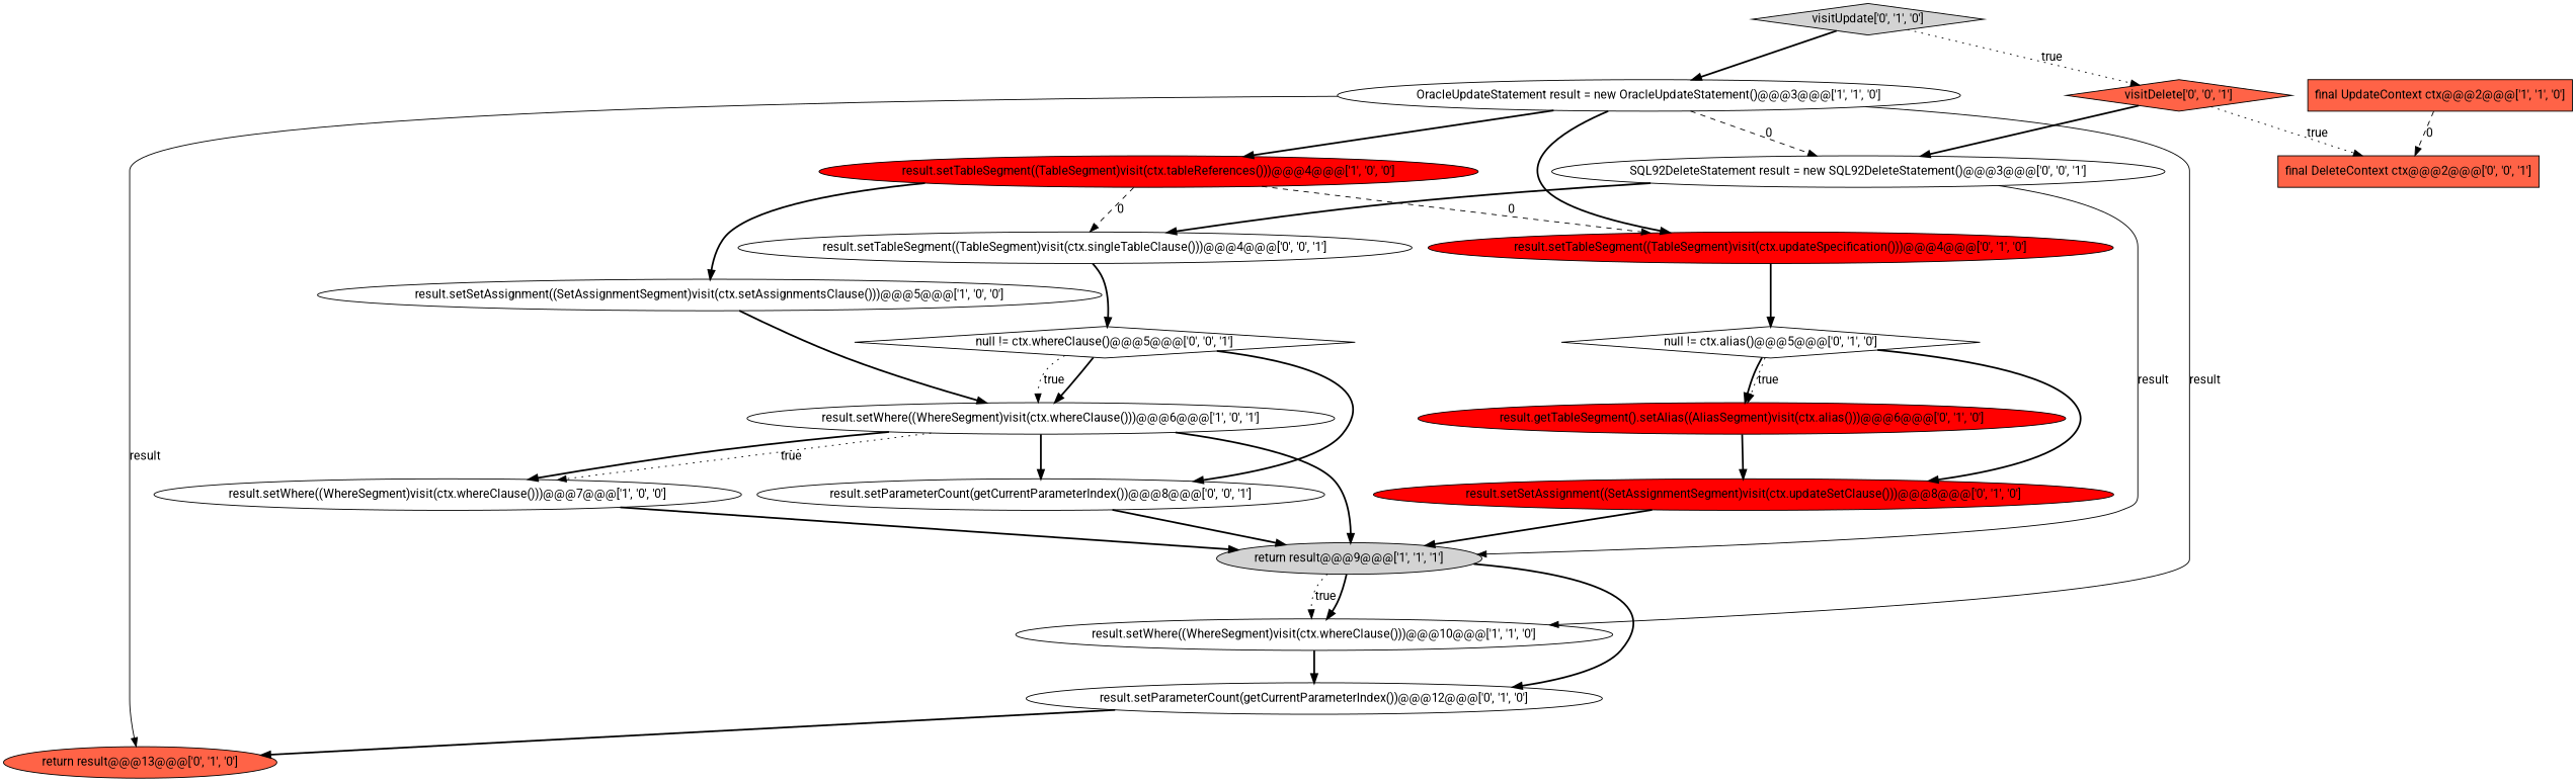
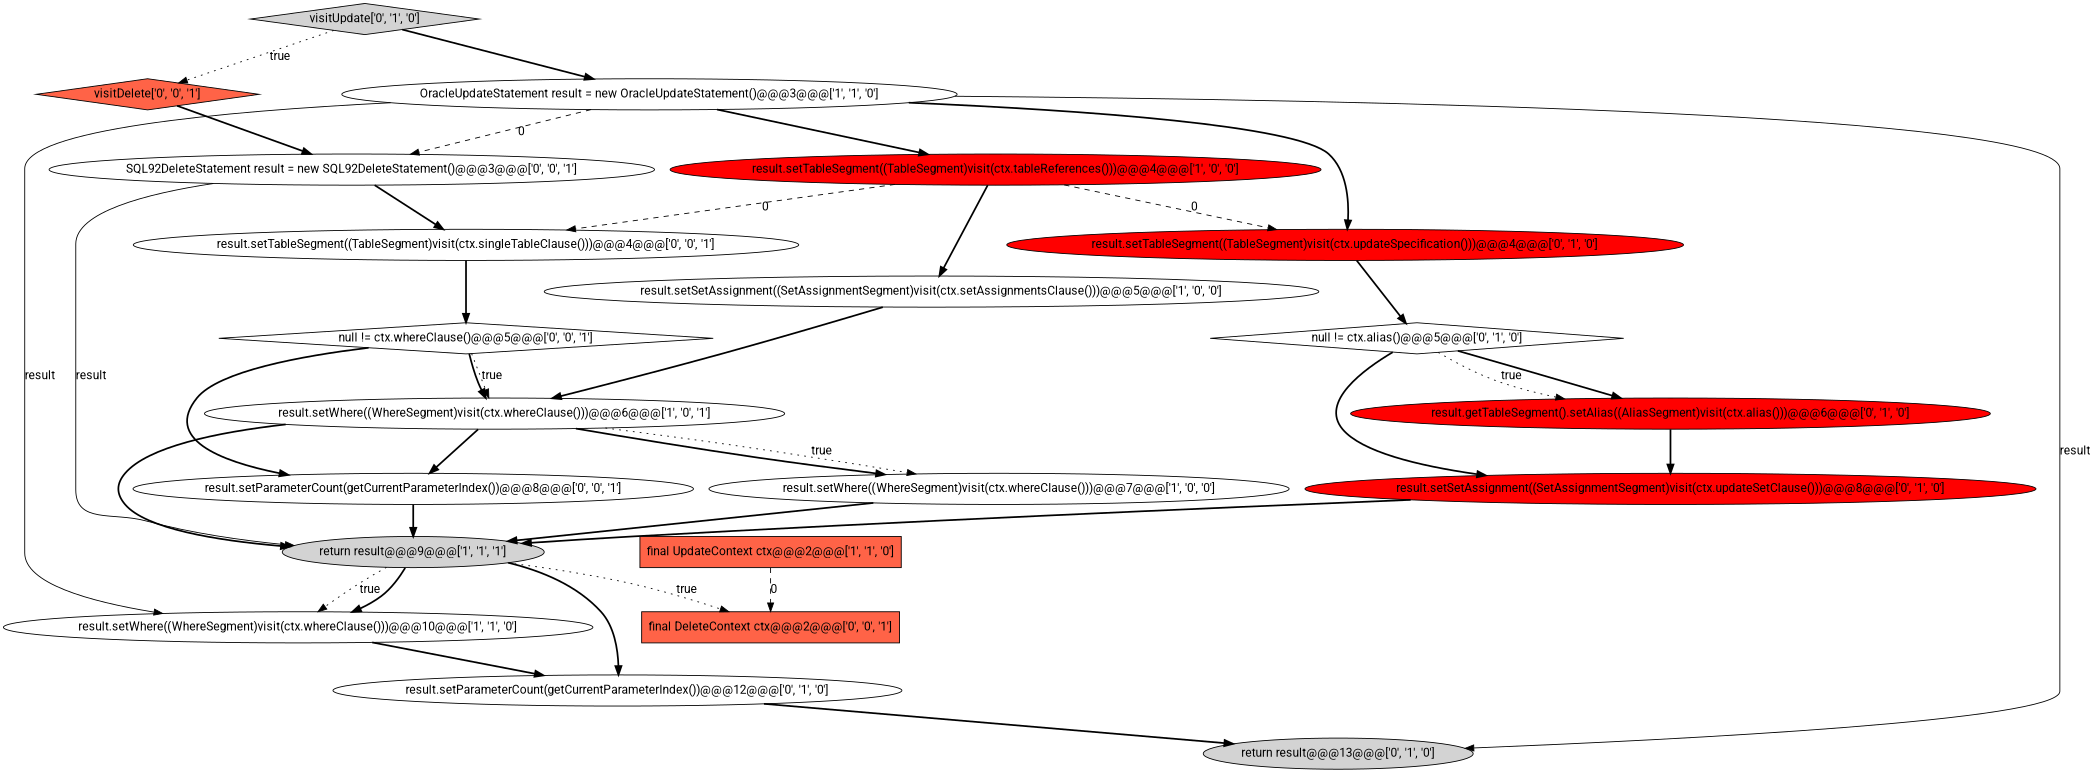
  digraph {
    fontname=Roboto
    node [fillcolor=white fontname=Roboto shape=ellipse style=filled]
    edge [fontname=Roboto style=bold]
    n1 [label="result.setWhere((WhereSegment)visit(ctx.whereClause()))@@@10@@@['1', '1', '0']"]
    n2 [label="result.setParameterCount(getCurrentParameterIndex())@@@12@@@['0', '1', '0']"]
-   n3 [fillcolor=tomato label="return result@@@13@@@['0', '1', '0']"]
+   n3 [fillcolor=lightgray label="return result@@@13@@@['0', '1', '0']"]
    n4 [fillcolor=lightgray label="return result@@@9@@@['1', '1', '1']"]
    n5 [label="SQL92DeleteStatement result = new SQL92DeleteStatement()@@@3@@@['0', '0', '1']"]
    n6 [label="result.setTableSegment((TableSegment)visit(ctx.singleTableClause()))@@@4@@@['0', '0', '1']"]
    n7 [label="null != ctx.whereClause()@@@5@@@['0', '0', '1']" shape=diamond]
    n8 [fillcolor=red label="result.setTableSegment((TableSegment)visit(ctx.updateSpecification()))@@@4@@@['0', '1', '0']"]
    n9 [label="null != ctx.alias()@@@5@@@['0', '1', '0']" shape=diamond]
    n10 [fillcolor=red label="result.getTableSegment().setAlias((AliasSegment)visit(ctx.alias()))@@@6@@@['0', '1', '0']"]
    n11 [fillcolor=red label="result.setSetAssignment((SetAssignmentSegment)visit(ctx.updateSetClause()))@@@8@@@['0', '1', '0']"]
    n12 [fillcolor=tomato label="final UpdateContext ctx@@@2@@@['1', '1', '0']" shape=box]
    n13 [fillcolor=tomato label="final DeleteContext ctx@@@2@@@['0', '0', '1']" shape=box]
    n14 [label="result.setSetAssignment((SetAssignmentSegment)visit(ctx.setAssignmentsClause()))@@@5@@@['1', '0', '0']"]
    n15 [label="result.setWhere((WhereSegment)visit(ctx.whereClause()))@@@6@@@['1', '0', '1']"]
    n16 [label="result.setWhere((WhereSegment)visit(ctx.whereClause()))@@@7@@@['1', '0', '0']"]
    n17 [label="result.setParameterCount(getCurrentParameterIndex())@@@8@@@['0', '0', '1']"]
    n18 [fillcolor=red label="result.setTableSegment((TableSegment)visit(ctx.tableReferences()))@@@4@@@['1', '0', '0']"]
    n19 [fillcolor=lightgray label="visitUpdate['0', '1', '0']" shape=diamond]
    n20 [label="OracleUpdateStatement result = new OracleUpdateStatement()@@@3@@@['1', '1', '0']"]
    n21 [fillcolor=tomato label="visitDelete['0', '0', '1']" shape=diamond]
    n1 -> n2
    n2 -> n3
    n4 -> n1 [label=true style=dotted]
    n4 -> n1
    n4 -> n2
    n5 -> n4 [label=result style=solid]
    n5 -> n6
    n6 -> n7
    n7 -> n15
    n7 -> n15 [label=true style=dotted]
    n7 -> n17
    n8 -> n9
    n9 -> n10 [label=true style=dotted]
    n9 -> n10
    n9 -> n11
    n10 -> n11
    n11 -> n4
    n12 -> n13 [label=0 style=dashed]
    n14 -> n15
    n15 -> n4
    n15 -> n16
    n15 -> n16 [label=true style=dotted]
    n15 -> n17
    n16 -> n4
    n17 -> n4
    n18 -> n6 [label=0 style=dashed]
    n18 -> n8 [label=0 style=dashed]
    n18 -> n14
    n19 -> n20
    n19 -> n21 [label=true style=dotted]
    n20 -> n1 [label=result style=solid]
    n20 -> n3 [label=result style=solid]
    n20 -> n5 [label=0 style=dashed]
    n20 -> n8
    n20 -> n18
    n21 -> n5
-   n21 -> n13 [label=true style=dotted]
+   n4 -> n13 [label=true style=dotted]
  }
